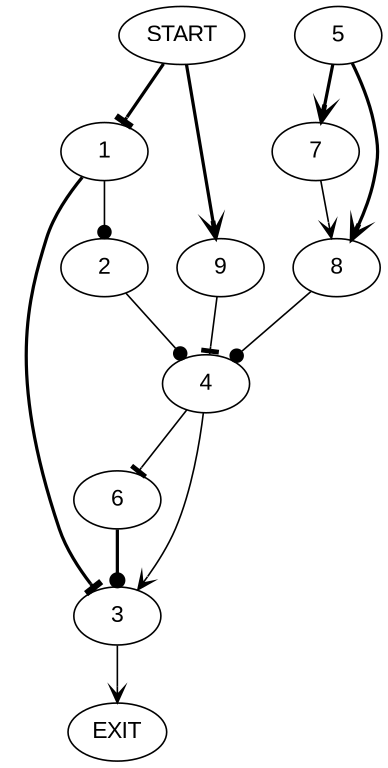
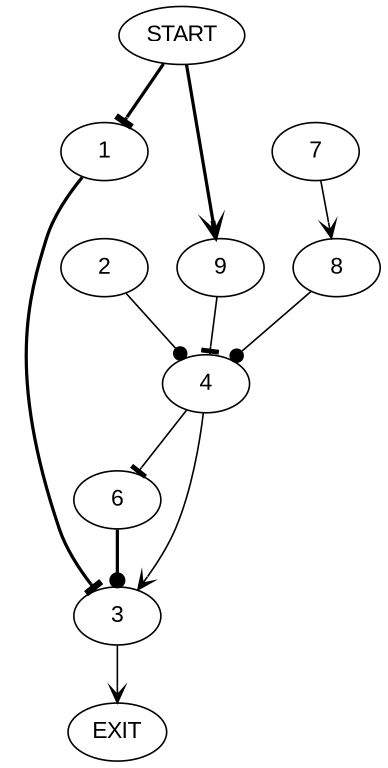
  digraph {
    fontname="Liberation Sans"
    node [fontname="Liberation Sans"]
    edge [arrowhead=vee fontname="Liberation Sans" style=solid]
    n1 [label=START]
    1
    9
    2
    3
    4
    n7 [label=EXIT]
    6
-   5
    7
    8
    n1 -> 1 [arrowhead=tee style=bold]
    n1 -> 9 [style=bold]
-   1 -> 2 [arrowhead=dot]
    1 -> 3 [arrowhead=tee style=bold]
    9 -> 4 [arrowhead=tee]
    2 -> 4 [arrowhead=dot]
    3 -> n7
    4 -> 3
    4 -> 6 [arrowhead=tee]
    6 -> 3 [arrowhead=dot style=bold]
-   5 -> 7 [style=bold]
-   5 -> 8 [style=bold]
    7 -> 8
    8 -> 4 [arrowhead=dot]
  }
